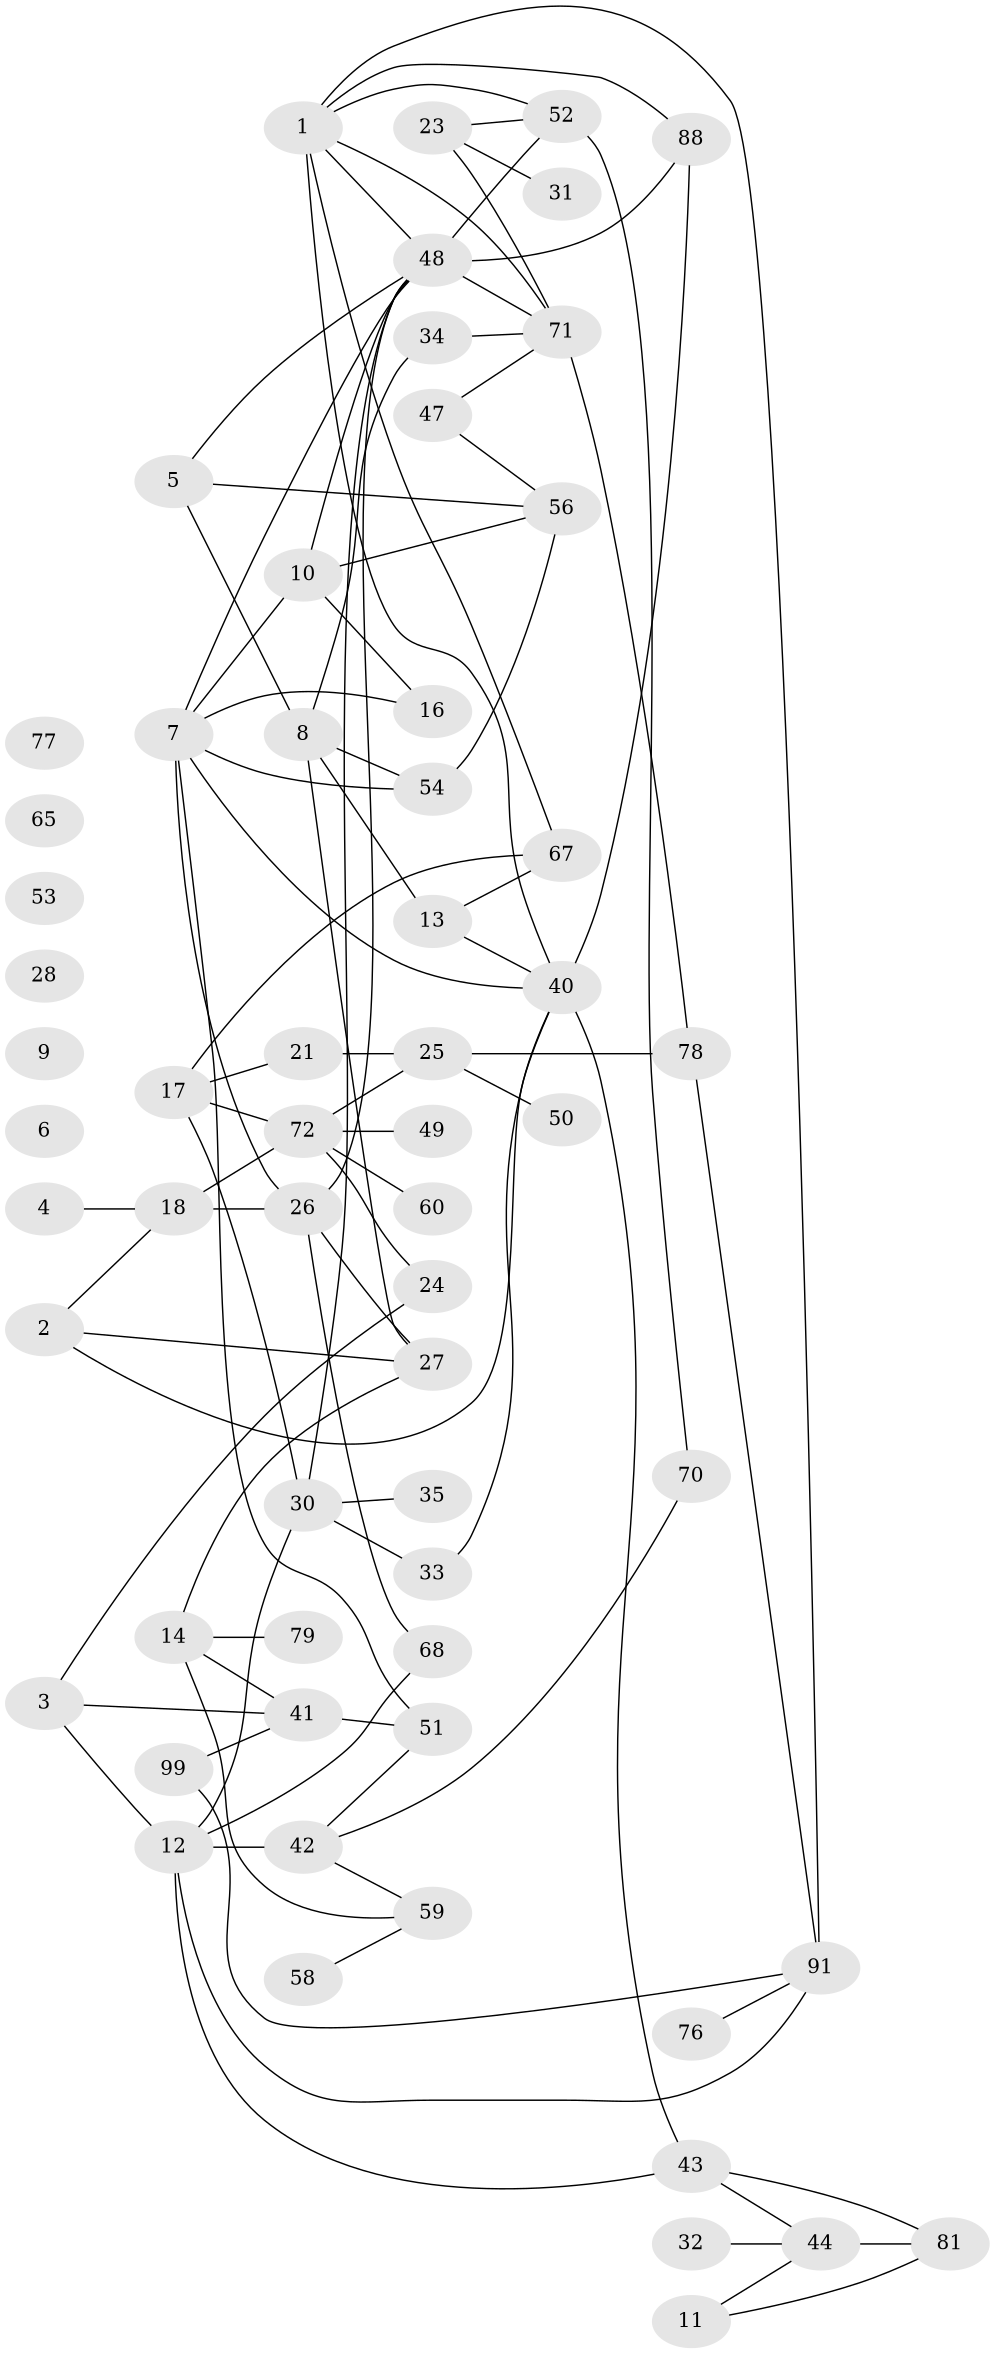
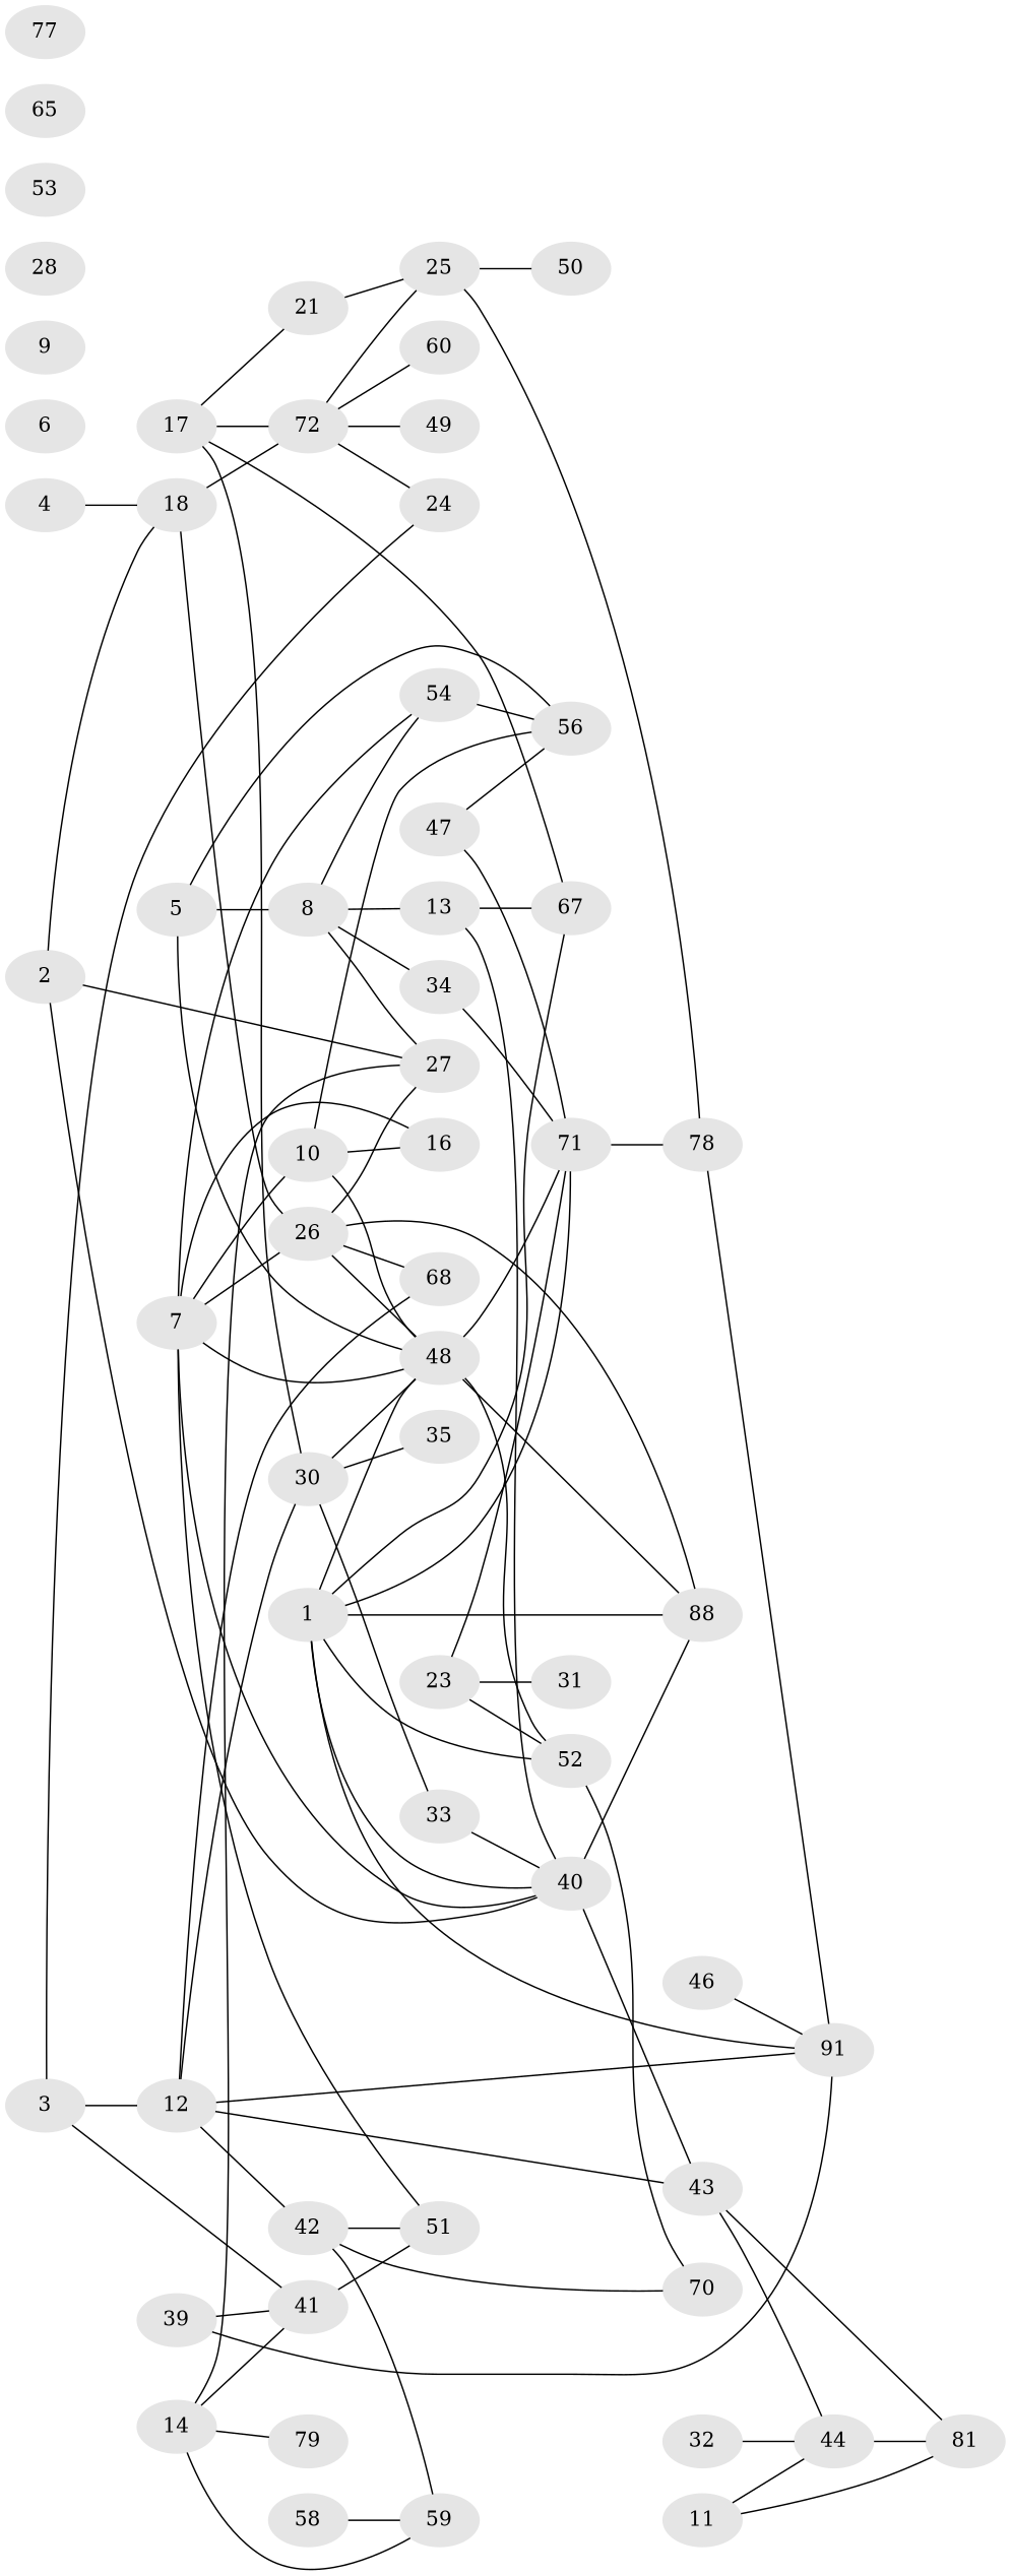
  graph {
    rankdir=LR
    node [color=gray90 style=filled]
    1 [super="+20"]
    40 [super="+85"]
    48 [super="+63"]
    52
    67
    71 [super="+74"]
    88 [super="+89"]
    91
    43
    70
    78
    2 [super="+82"]
    18 [super="+75"]
    27 [super="+83"]
    26 [super="+38"]
    n16 [label=72 super="+29"]
    3 [super="+19"]
    12 [super="+87"]
    24
    41 [super="+62"]
    30 [super="+55"]
    42 [super="+69"]
    68 [super="+80"]
    51
    4
    5 [super="+92"]
    8 [super="+72"]
    56 [super="+64"]
    54
    13
    34 [super="+84"]
    6
    7 [super="+15"]
    10
    16 [super="+61"]
    9
    44 [super="+86"]
    81 [super="+90"]
    11
    33
    35
    59 [super="+76"]
    14 [super="+45"]
    79
    17 [super="+66"]
    21
    25 [super="+36"]
    49
    60 [super="+73"]
    50
    23 [super="+37"]
    31
    28
    32
-   39 [label=99]
-   46 [label=76]
+   39
+   46
    47 [super="+57"]
    53
    58
    65
    77
    1 -- 40
    1 -- 48
    1 -- 52
    1 -- 67
    1 -- 71
    1 -- 88 [weight=2]
    1 -- 91
    40 -- 88
    40 -- 43
    48 -- 52
    48 -- 71
    48 -- 88
    52 -- 70
    71 -- 78
    43 -- 44
    43 -- 81
    78 -- 91
    2 -- 40
    2 -- 18
    2 -- 27
    18 -- 26
    18 -- n16
    26 -- 48
+   26 -- 88
    26 -- 27
    26 -- 68
    n16 -- 24
    n16 -- 25
    n16 -- 49
    n16 -- 60
    3 -- 12
    3 -- 24
    3 -- 41
    12 -- 91
    12 -- 43
    12 -- 30
    12 -- 42
    12 -- 68
    41 -- 51
    30 -- 48
    30 -- 33
    30 -- 35
    42 -- 70
    42 -- 51
    42 -- 59
    4 -- 18
    5 -- 48
    5 -- 8
    5 -- 56
    8 -- 27
    8 -- 54
    8 -- 13
    8 -- 34
    54 -- 56
    13 -- 40
    13 -- 67
    34 -- 71
    7 -- 40
    7 -- 48 [weight=2]
    7 -- 26
    7 -- 51
    7 -- 54
    7 -- 10
    7 -- 16
    10 -- 48
    10 -- 56
    10 -- 16
    44 -- 81
    11 -- 44
    11 -- 81
    33 -- 40
    14 -- 27
    14 -- 41
    14 -- 59
    14 -- 79
    17 -- 67
    17 -- n16
    17 -- 30
    17 -- 21
    21 -- 25
    25 -- 78
    25 -- 50
    23 -- 52
    23 -- 71
    23 -- 31
    32 -- 44
    39 -- 91
    39 -- 41
    46 -- 91
    47 -- 71
    47 -- 56
    58 -- 59
  }
